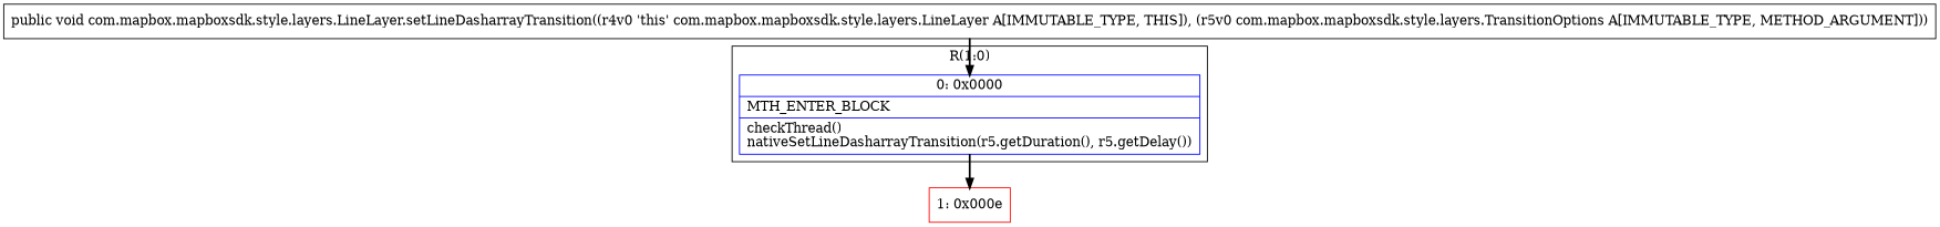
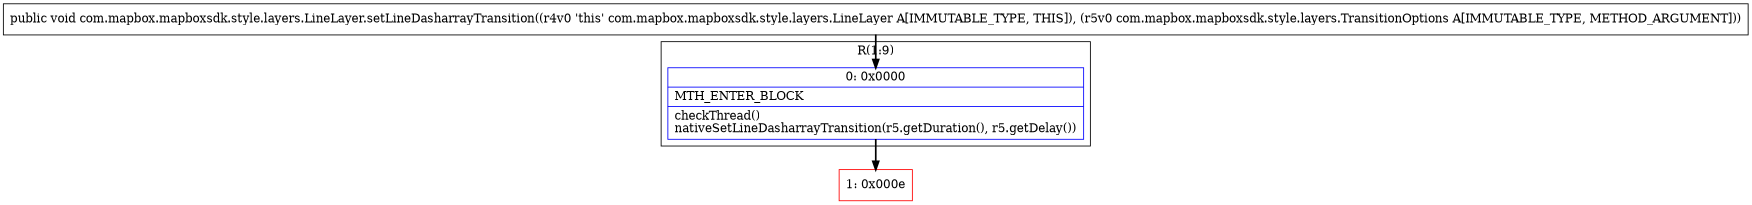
  digraph {
    node [shape=record]
    edge [style=bold]
    n1 [color=blue label="{0\:\ 0x0000|MTH_ENTER_BLOCK\l|checkThread()\lnativeSetLineDasharrayTransition(r5.getDuration(), r5.getDelay())\l}"]
    n2 [color=red label="{1\:\ 0x000e}"]
    n3 [label="{public void com.mapbox.mapboxsdk.style.layers.LineLayer.setLineDasharrayTransition((r4v0 'this' com.mapbox.mapboxsdk.style.layers.LineLayer A[IMMUTABLE_TYPE, THIS]), (r5v0 com.mapbox.mapboxsdk.style.layers.TransitionOptions A[IMMUTABLE_TYPE, METHOD_ARGUMENT])) }"]
    subgraph cluster_1 {
-     label="R(1:0)"
+     label="R(1:9)"
      n1
    }
    n1 -> n2
    n3 -> n1
  }
